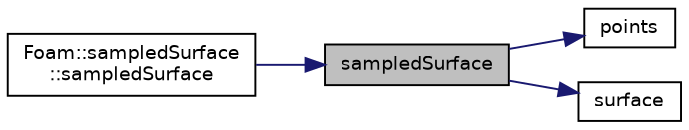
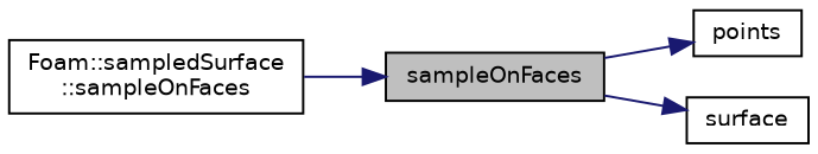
  digraph {
    rankdir=LR
    node [color=black fontname=Helvetica fontsize=10 shape=record]
    edge [color=midnightblue fontname=Helvetica fontsize=10 labelfontname=Helvetica labelfontsize=10 style=solid]
-   n1 [fillcolor=grey75 fontcolor=black height=0.2 label=sampledSurface style=filled width=0.4]
+   n1 [fillcolor=grey75 fontcolor=black height=0.2 label=sampleOnFaces style=filled width=0.4]
    n2 [height=0.2 label=points width=0.4]
    n3 [height=0.2 label=surface width=0.4]
-   n4 [height=0.2 label="Foam::sampledSurface\l::sampledSurface" width=0.4]
+   n4 [height=0.2 label="Foam::sampledSurface\l::sampleOnFaces" width=0.4]
    n1 -> n2
    n1 -> n3
    n4 -> n1
  }
